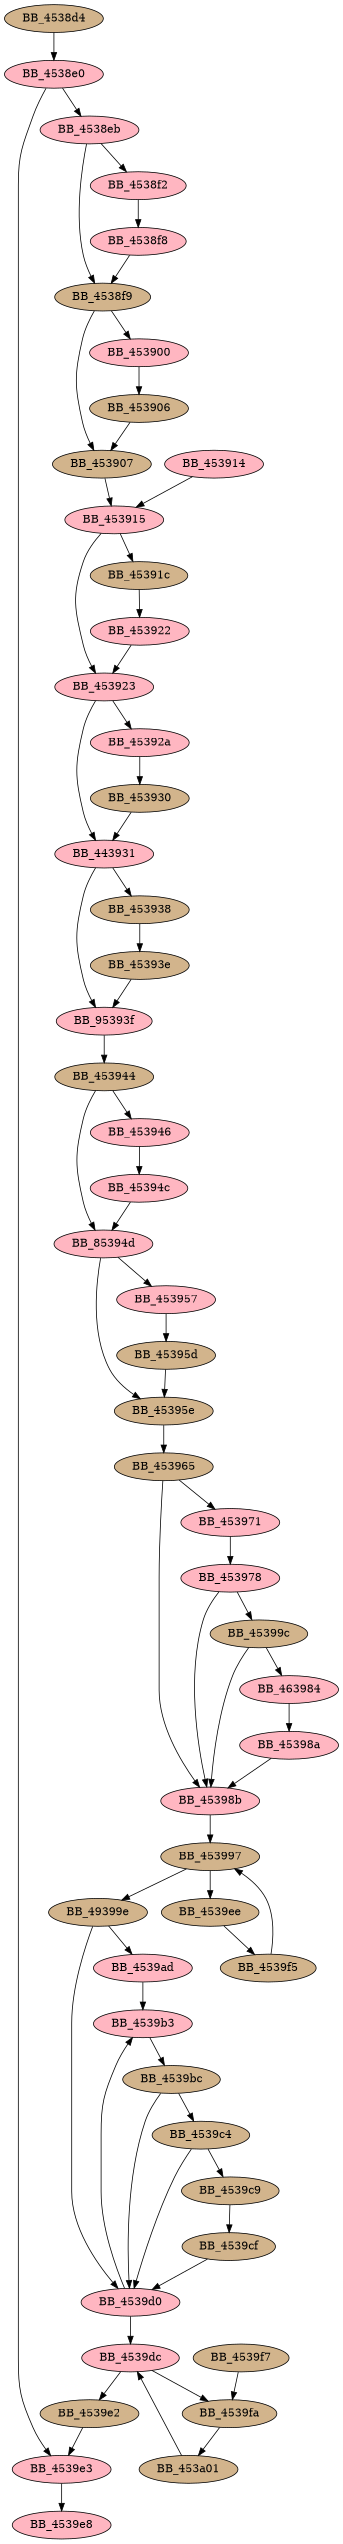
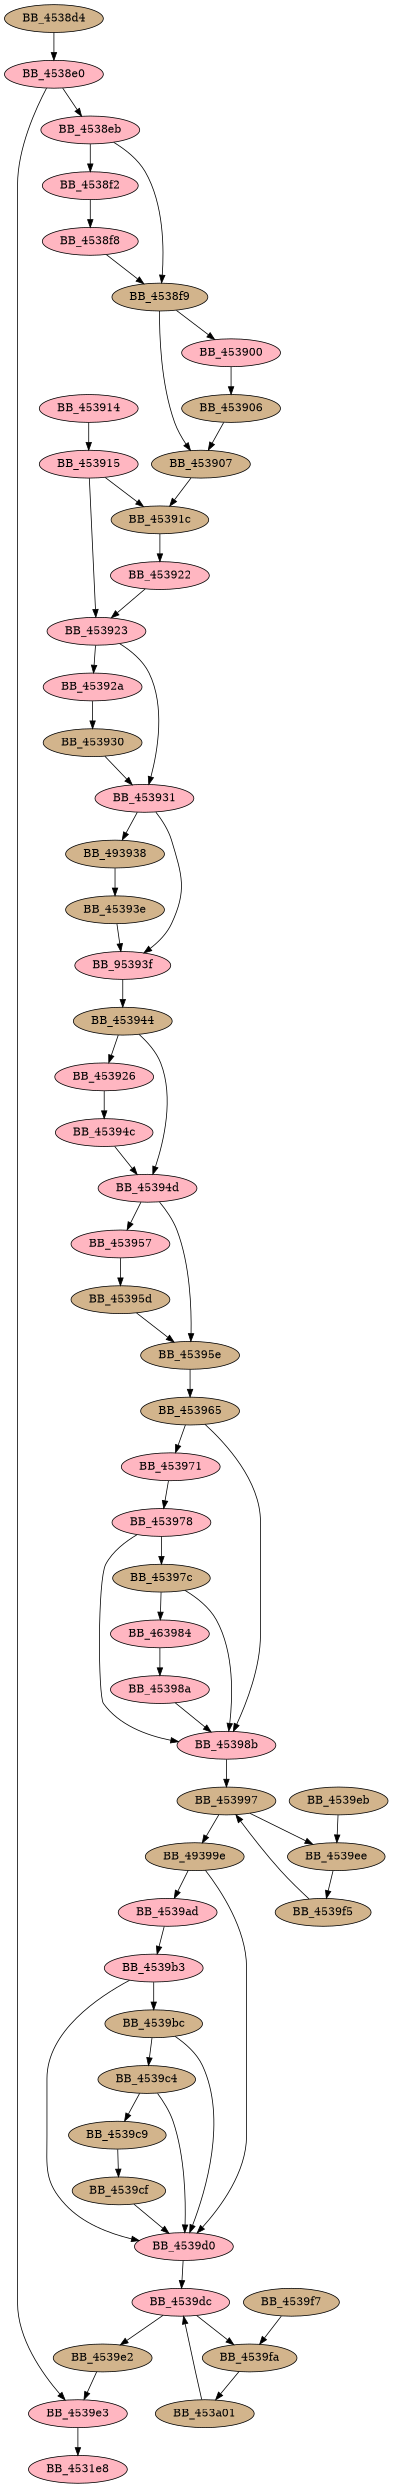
  digraph {
    node [fillcolor=lightpink style=filled]
    BB_4538d4 [fillcolor=tan]
    BB_4538e0
    BB_4538eb
    BB_4539e3
    BB_4538f2
    BB_4538f9 [fillcolor=tan]
-   BB_4539e8
+   BB_4539e8 [label=BB_4531e8]
    BB_4538f8
    BB_453900
    BB_453907 [fillcolor=tan]
    BB_453906 [fillcolor=tan]
    BB_453915
    BB_45391c [fillcolor=tan]
    BB_453923
    BB_453914
    BB_453922
    BB_45392a
-   BB_453931 [label=BB_443931]
+   BB_453931
    BB_453930 [fillcolor=tan]
-   BB_453938 [fillcolor=tan]
+   BB_453938 [fillcolor=tan label=BB_493938]
    n21 [label=BB_95393f]
    BB_45393e [fillcolor=tan]
    BB_453944 [fillcolor=tan]
-   BB_453946
-   BB_45394d [label=BB_85394d]
+   BB_453946 [label=BB_453926]
+   BB_45394d
    BB_45394c
    BB_453957
    BB_45395e [fillcolor=tan]
    BB_45395d [fillcolor=tan]
    BB_453965 [fillcolor=tan]
    BB_453971
    BB_45398b
    BB_453978
    BB_453997 [fillcolor=tan]
-   BB_45397c [fillcolor=tan label=BB_45399c]
+   BB_45397c [fillcolor=tan]
    n36 [fillcolor=tan label=BB_49399e]
    BB_4539ee [fillcolor=tan]
    n38 [label=BB_463984]
    BB_45398a
    BB_4539ad
    BB_4539d0
    BB_4539f5 [fillcolor=tan]
    BB_4539b3
    BB_4539dc
    BB_4539bc [fillcolor=tan]
    BB_4539e2 [fillcolor=tan]
    BB_4539fa [fillcolor=tan]
    BB_4539c4 [fillcolor=tan]
    BB_4539c9 [fillcolor=tan]
    BB_4539cf [fillcolor=tan]
    BB_453a01 [fillcolor=tan]
+   BB_4539eb [fillcolor=tan]
    BB_4539f7 [fillcolor=tan]
    BB_4538d4 -> BB_4538e0
    BB_4538e0 -> BB_4538eb
    BB_4538e0 -> BB_4539e3
    BB_4538eb -> BB_4538f2
    BB_4538eb -> BB_4538f9
    BB_4539e3 -> BB_4539e8
    BB_4538f2 -> BB_4538f8
    BB_4538f9 -> BB_453900
    BB_4538f9 -> BB_453907
    BB_4538f8 -> BB_4538f9
    BB_453900 -> BB_453906
-   BB_453907 -> BB_453915
+   BB_453907 -> BB_45391c
    BB_453906 -> BB_453907
    BB_453915 -> BB_45391c
    BB_453915 -> BB_453923
    BB_45391c -> BB_453922
    BB_453923 -> BB_45392a
    BB_453923 -> BB_453931
    BB_453914 -> BB_453915
    BB_453922 -> BB_453923
    BB_45392a -> BB_453930
    BB_453931 -> BB_453938
    BB_453931 -> n21
    BB_453930 -> BB_453931
    BB_453938 -> BB_45393e
    n21 -> BB_453944
    BB_45393e -> n21
    BB_453944 -> BB_453946
    BB_453944 -> BB_45394d
    BB_453946 -> BB_45394c
    BB_45394d -> BB_453957
    BB_45394d -> BB_45395e
    BB_45394c -> BB_45394d
    BB_453957 -> BB_45395d
    BB_45395e -> BB_453965
    BB_45395d -> BB_45395e
    BB_453965 -> BB_453971
    BB_453965 -> BB_45398b
    BB_453971 -> BB_453978
    BB_45398b -> BB_453997
    BB_453978 -> BB_45398b
    BB_453978 -> BB_45397c
    BB_453997 -> n36
    BB_453997 -> BB_4539ee
    BB_45397c -> BB_45398b
    BB_45397c -> n38
    n36 -> BB_4539ad
    n36 -> BB_4539d0
    BB_4539ee -> BB_4539f5
    n38 -> BB_45398a
    BB_45398a -> BB_45398b
    BB_4539ad -> BB_4539b3
    BB_4539d0 -> BB_4539dc
    BB_4539f5 -> BB_453997
-   BB_4539d0 -> BB_4539b3
+   BB_4539b3 -> BB_4539d0
    BB_4539b3 -> BB_4539bc
    BB_4539dc -> BB_4539e2
    BB_4539dc -> BB_4539fa
    BB_4539bc -> BB_4539d0
    BB_4539bc -> BB_4539c4
    BB_4539e2 -> BB_4539e3
    BB_4539fa -> BB_453a01
    BB_4539c4 -> BB_4539d0
    BB_4539c4 -> BB_4539c9
    BB_4539c9 -> BB_4539cf
    BB_4539cf -> BB_4539d0
    BB_453a01 -> BB_4539dc
+   BB_4539eb -> BB_4539ee
    BB_4539f7 -> BB_4539fa
  }
